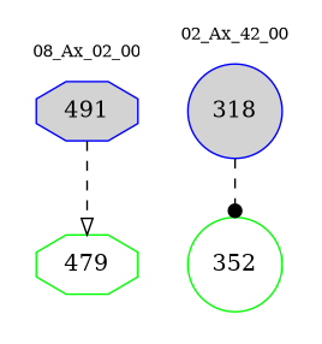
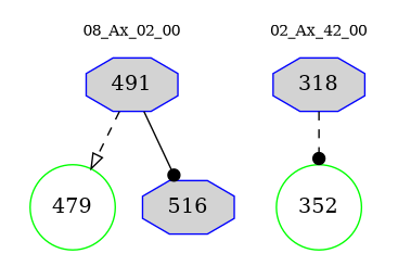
  digraph {
    node [color=blue fillcolor=lightgrey shape=octagon style=filled]
    edge [arrowhead=dot color=black style=dashed]
    n1 [label=491]
-   n2 [color=green fillcolor=white label=479]
-   n4 [label=318 shape=circle]
+   n2 [color=green fillcolor=white label=479 shape=circle]
+   n3 [label=516]
+   n4 [label=318]
    n5 [color=green fillcolor=white label=352 shape=circle]
    subgraph cluster_1 {
      color=white
      fontsize=10
      label="08_Ax_02_00"
      n1
      n2
+     n3
    }
    subgraph cluster_2 {
      color=white
      fontsize=10
      label="02_Ax_42_00"
      n4
      n5
    }
    n1 -> n2 [arrowhead=onormal]
+   n1 -> n3 [style=solid]
    n4 -> n5
  }
